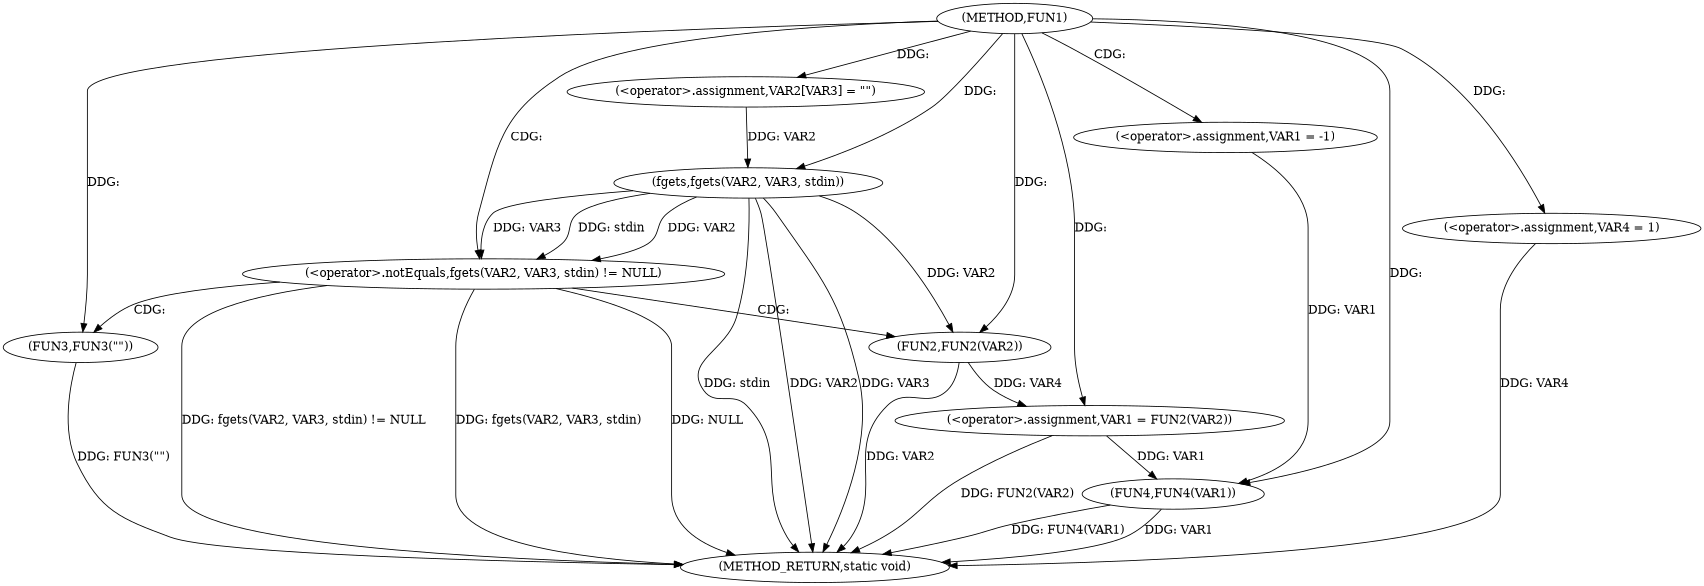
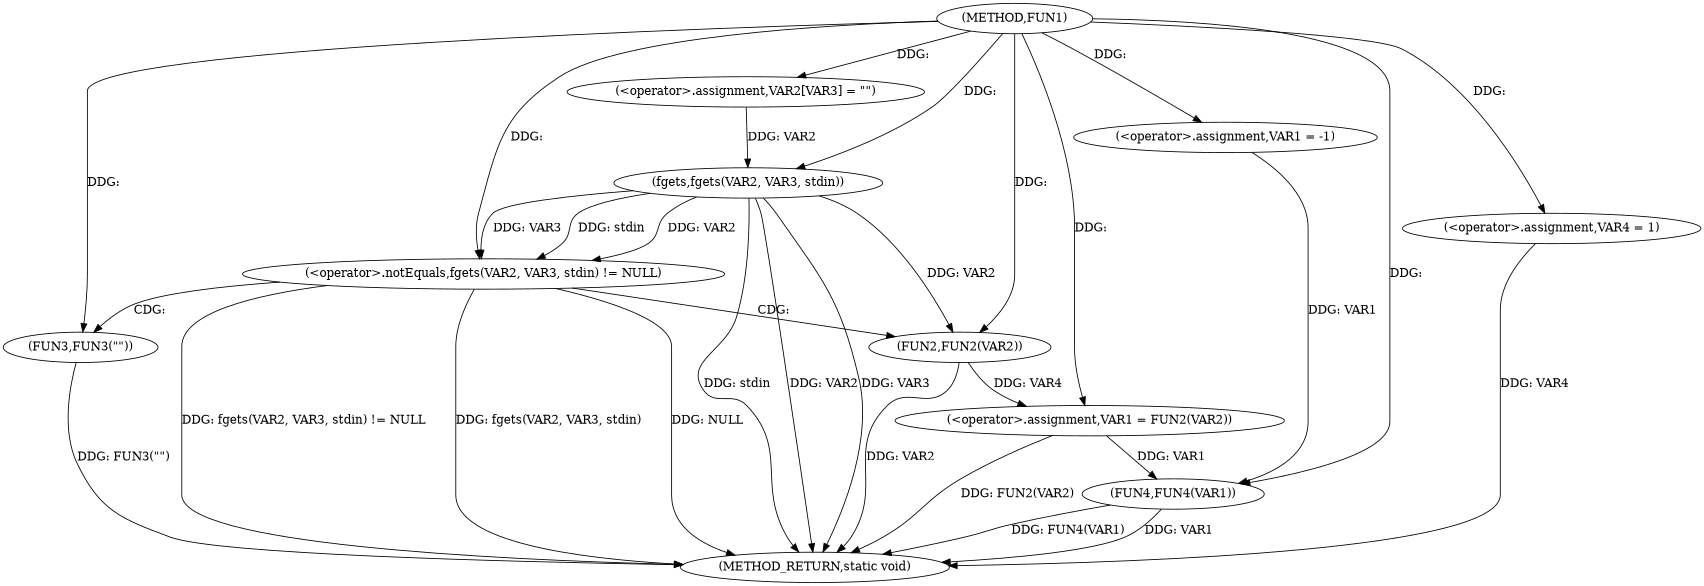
  digraph {
    n1 [label="(METHOD,FUN1)"]
    n2 [label="(<operator>.assignment,VAR1 = -1)"]
    n3 [label="(<operator>.assignment,VAR2[VAR3] = \"\")"]
    n4 [label="(<operator>.notEquals,fgets(VAR2, VAR3, stdin) != NULL)"]
    n5 [label="(fgets,fgets(VAR2, VAR3, stdin))"]
    n6 [label="(<operator>.assignment,VAR1 = FUN2(VAR2))"]
    n7 [label="(FUN2,FUN2(VAR2))"]
    n8 [label="(FUN3,FUN3(\"\"))"]
    n9 [label="(<operator>.assignment,VAR4 = 1)"]
    n10 [label="(FUN4,FUN4(VAR1))"]
    n11 [label="(METHOD_RETURN,static void)"]
-   n1 -> n2 [label="CDG: "]
+   n1 -> n2 [label="DDG: "]
    n1 -> n3 [label="DDG: "]
-   n1 -> n4 [label="CDG: "]
+   n1 -> n4 [label="DDG: "]
    n1 -> n5 [label="DDG: "]
    n1 -> n6 [label="DDG: "]
    n1 -> n7 [label="DDG: "]
    n1 -> n8 [label="DDG: "]
    n1 -> n9 [label="DDG: "]
    n1 -> n10 [label="DDG: "]
    n2 -> n10 [label="DDG: VAR1"]
    n3 -> n5 [label="DDG: VAR2"]
    n4 -> n7 [label="CDG: "]
    n4 -> n8 [label="CDG: "]
    n4 -> n11 [label="DDG: fgets(VAR2, VAR3, stdin)"]
    n4 -> n11 [label="DDG: NULL"]
    n4 -> n11 [label="DDG: fgets(VAR2, VAR3, stdin) != NULL"]
    n5 -> n4 [label="DDG: VAR2"]
    n5 -> n4 [label="DDG: VAR3"]
    n5 -> n4 [label="DDG: stdin"]
    n5 -> n7 [label="DDG: VAR2"]
    n5 -> n11 [label="DDG: stdin"]
    n5 -> n11 [label="DDG: VAR2"]
    n5 -> n11 [label="DDG: VAR3"]
    n6 -> n10 [label="DDG: VAR1"]
    n6 -> n11 [label="DDG: FUN2(VAR2)"]
    n7 -> n6 [label="DDG: VAR4"]
    n7 -> n11 [label="DDG: VAR2"]
    n8 -> n11 [label="DDG: FUN3(\"\")"]
    n9 -> n11 [label="DDG: VAR4"]
    n10 -> n11 [label="DDG: FUN4(VAR1)"]
    n10 -> n11 [label="DDG: VAR1"]
  }
